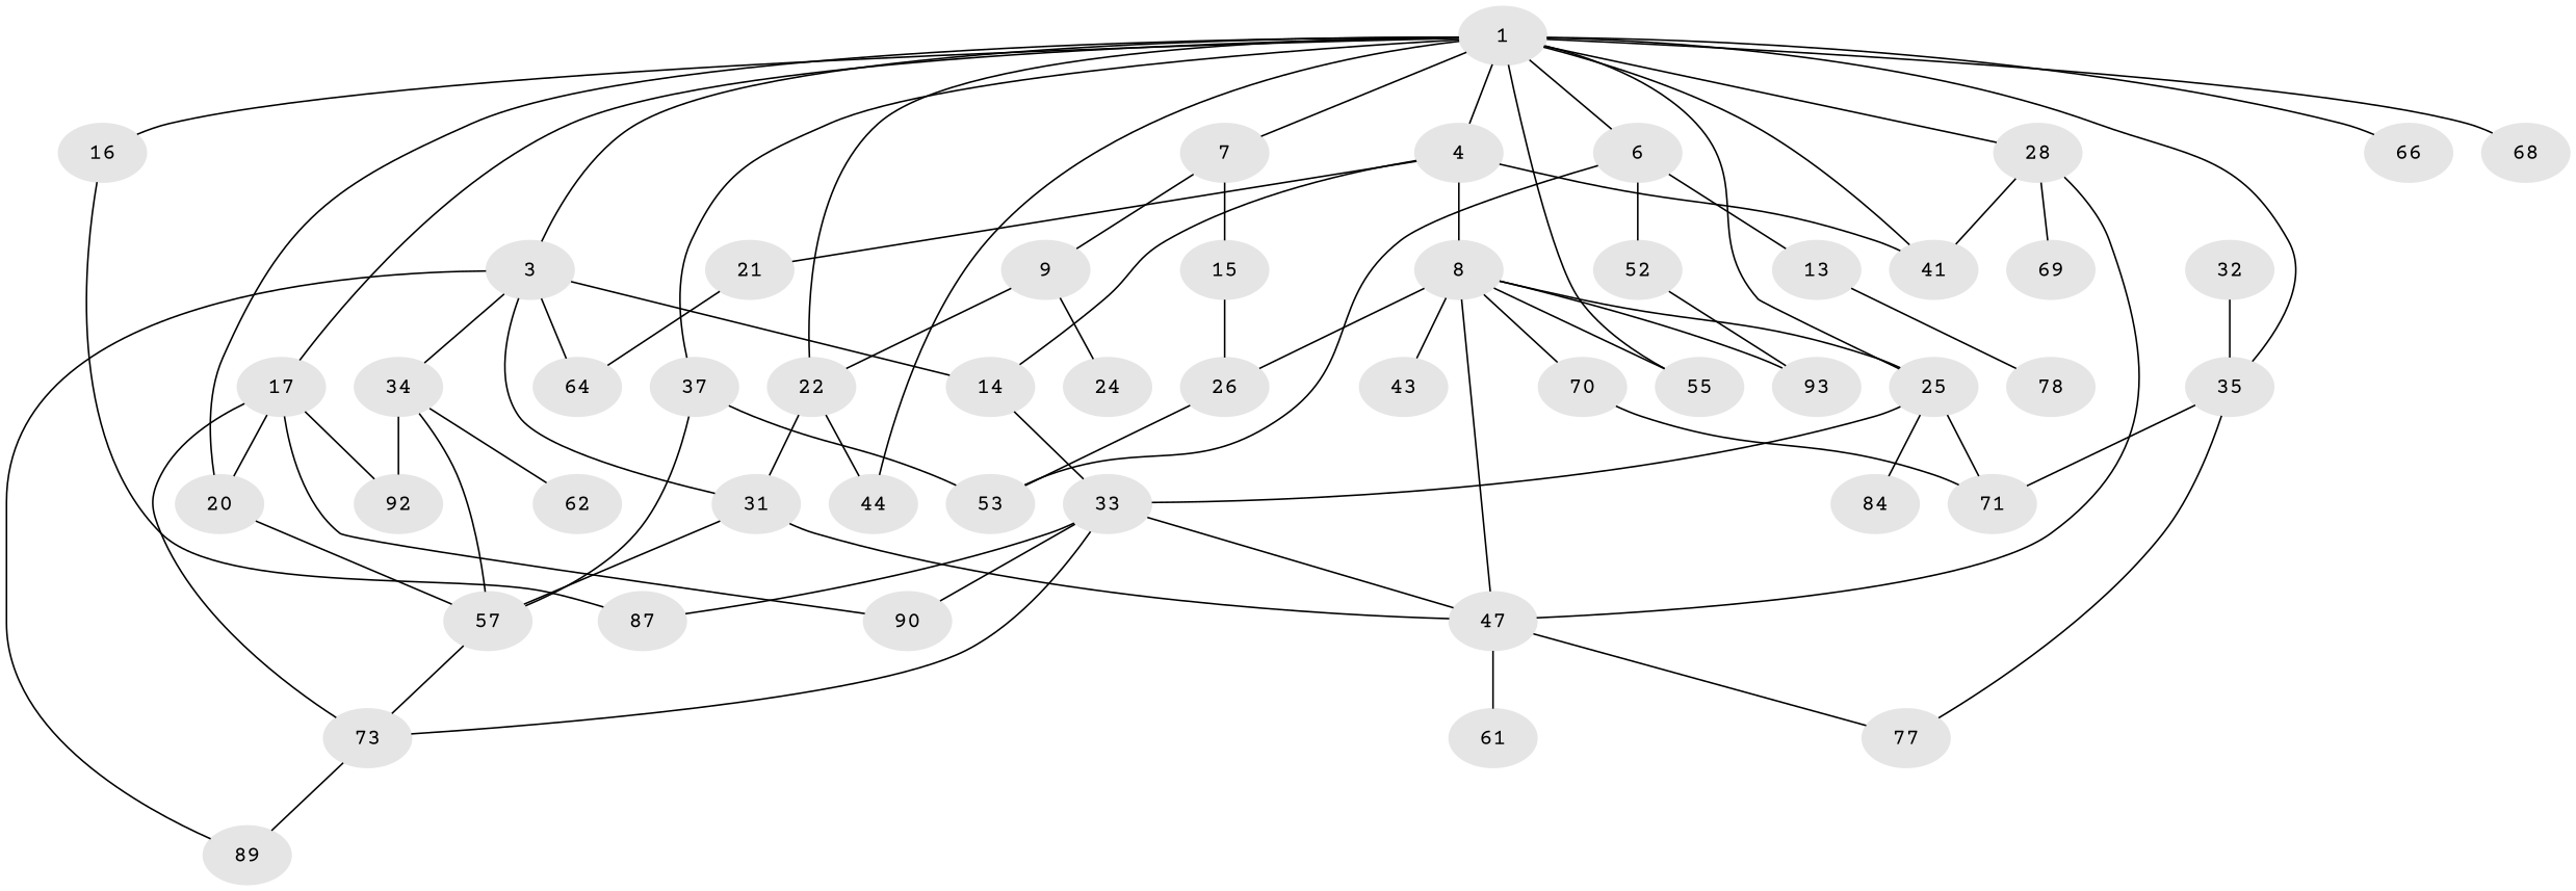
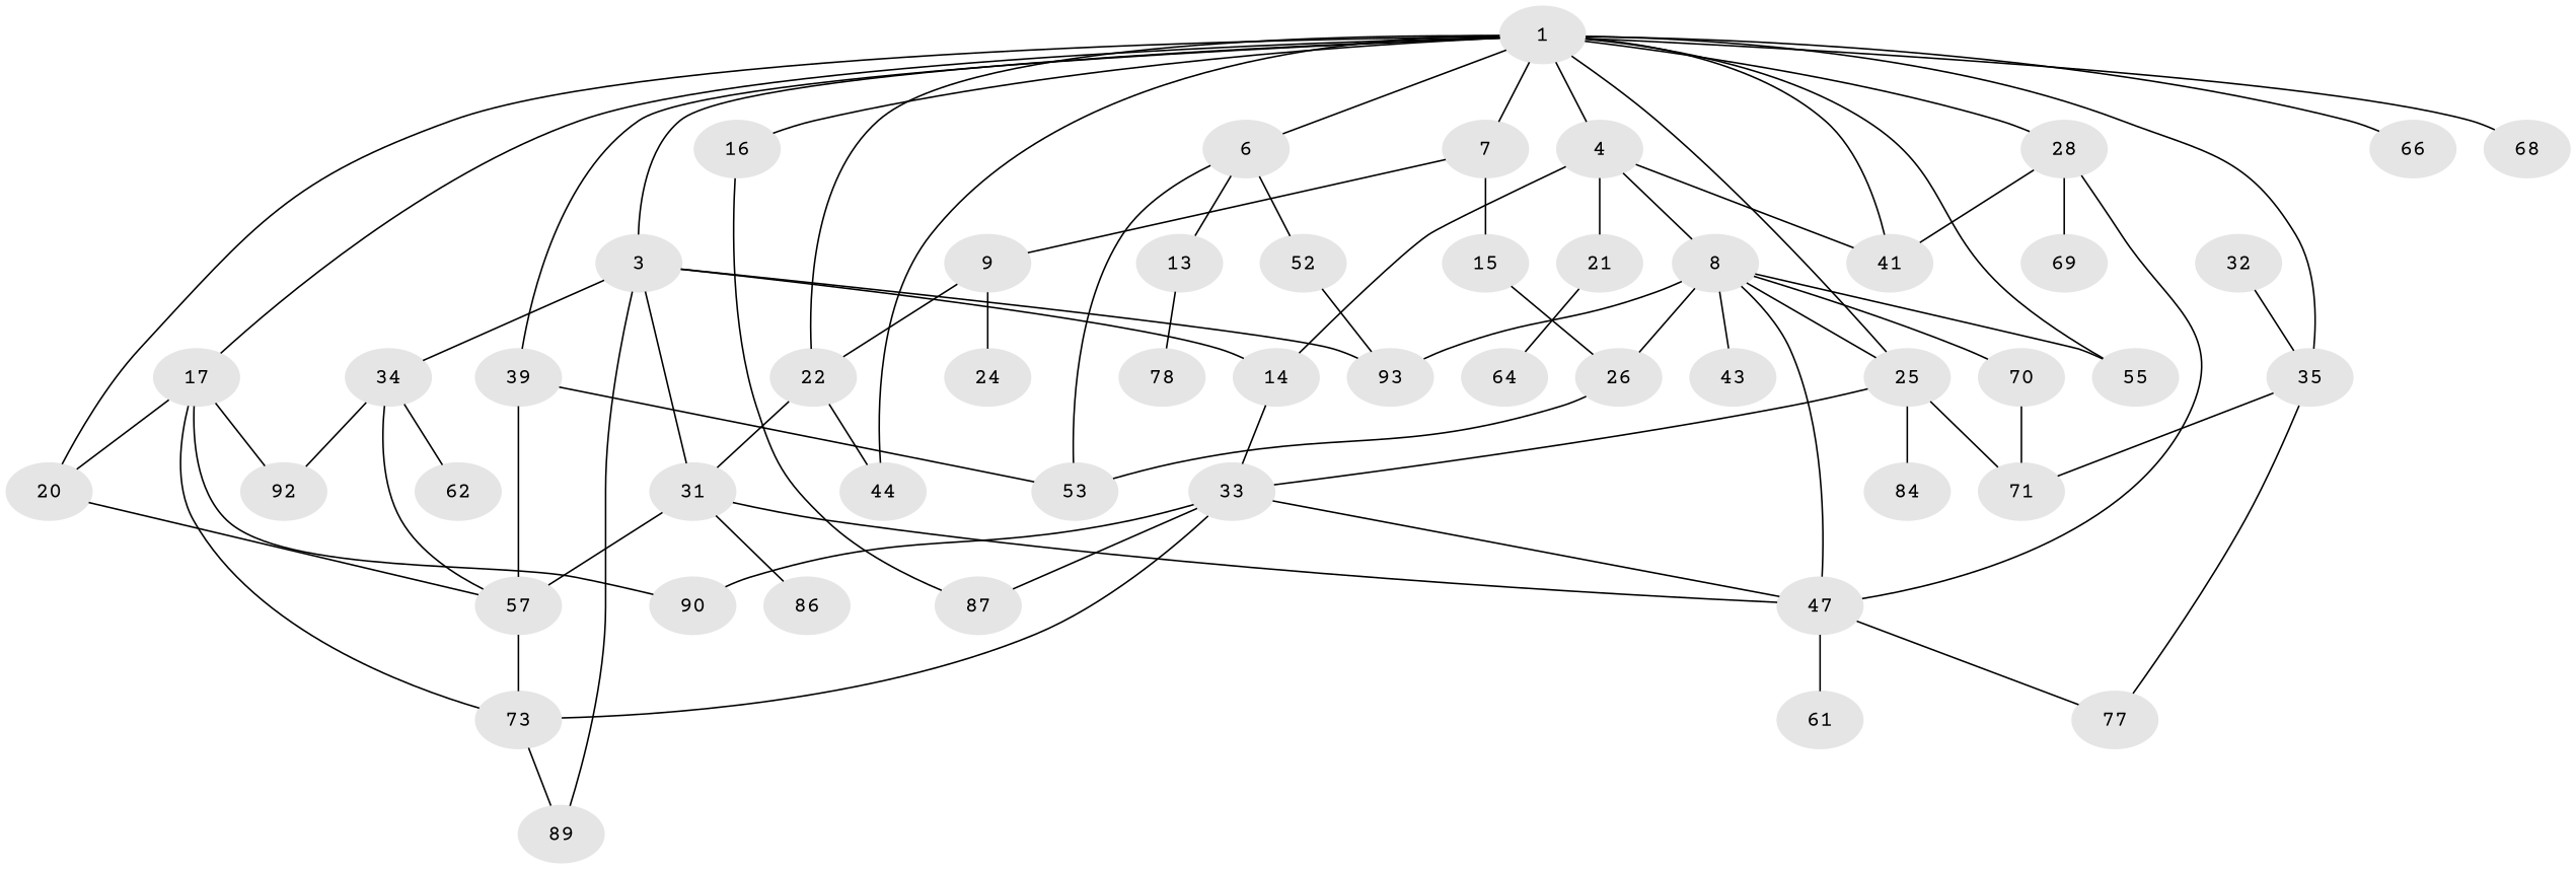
  graph {
    fontname="Courier Prime"
    node [color=gray90 fontname="Courier Prime" style=filled]
    edge [fontname="Courier Prime"]
    1 [super="+2+11"]
    3 [super="+18+42+45"]
    4
    6
    7
    16
    17 [super="+80"]
    20 [super="+29"]
    22 [super="+56+23"]
    25 [super="+48+101+50"]
    28 [super="+38"]
    35 [super="+40+67"]
-   37 [super="+97"]
+   37 [super="+97" label=39]
    41
    55
    66
    68
    n18 [label=44]
    14
    31 [super="+58+88+76"]
    34
    89 [super="+105"]
    93 [super="+103"]
    8 [super="+10+82"]
    21
    13
    52
    53
    9
    15
    87
    73
    90
    92
    57 [super="+75"]
    33 [super="+72"]
    71 [super="+100+96+81"]
    84
    47 [super="+54"]
    69 [super="+79"]
    77 [super="+85"]
+   86 [super="+98"]
    62
    26 [super="+27"]
    43
    70
    64
    78
    24
    61 [super="+63"]
    32 [super="+94+39"]
    1 -- 3
    1 -- 4
    1 -- 6
    1 -- 7
    1 -- 16
    1 -- 17
    1 -- 20
    1 -- 22
    1 -- 25 [weight=2]
    1 -- 28
    1 -- 35
    1 -- 37
    1 -- 41
    1 -- 55
    1 -- 66
    1 -- 68
    1 -- n18
    3 -- 14
    3 -- 31
    3 -- 34
    3 -- 89
-   3 -- 64
+   3 -- 93
    4 -- 41
    4 -- 14
    4 -- 8
    4 -- 21
    6 -- 13
    6 -- 52
    6 -- 53
    7 -- 9
    7 -- 15
    16 -- 87
    17 -- 20
    17 -- 73
    17 -- 90
    17 -- 92
    20 -- 57
    22 -- n18
    22 -- 31
    25 -- 33
    25 -- 71
    25 -- 84
    28 -- 41
    28 -- 47
    28 -- 69
    35 -- 71
    35 -- 77
    37 -- 53
    37 -- 57
    14 -- 33
    31 -- 57
    31 -- 47
+   31 -- 86
    34 -- 92
    34 -- 57
    34 -- 62
    8 -- 25
    8 -- 55
    8 -- 93
    8 -- 47
    8 -- 26
    8 -- 43
    8 -- 70
    21 -- 64
    13 -- 78
    52 -- 93
    9 -- 22
    9 -- 24
    15 -- 26
    73 -- 89
    57 -- 73
    33 -- 87
    33 -- 73
    33 -- 90
    33 -- 47
    47 -- 77
    47 -- 61
    26 -- 53
    70 -- 71
    32 -- 35
  }
